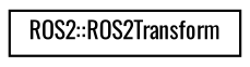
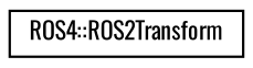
  digraph {
    rankdir=LR
    fontname=Oswald
-   n1 [color=black fillcolor=white fontname=Oswald fontsize=10 height=0.2 label="ROS2::ROS2Transform" shape=record style=filled width=0.4]
+   n1 [color=black fillcolor=white fontname=Oswald fontsize=10 height=0.2 label="ROS4::ROS2Transform" shape=record style=filled width=0.4]
  }
